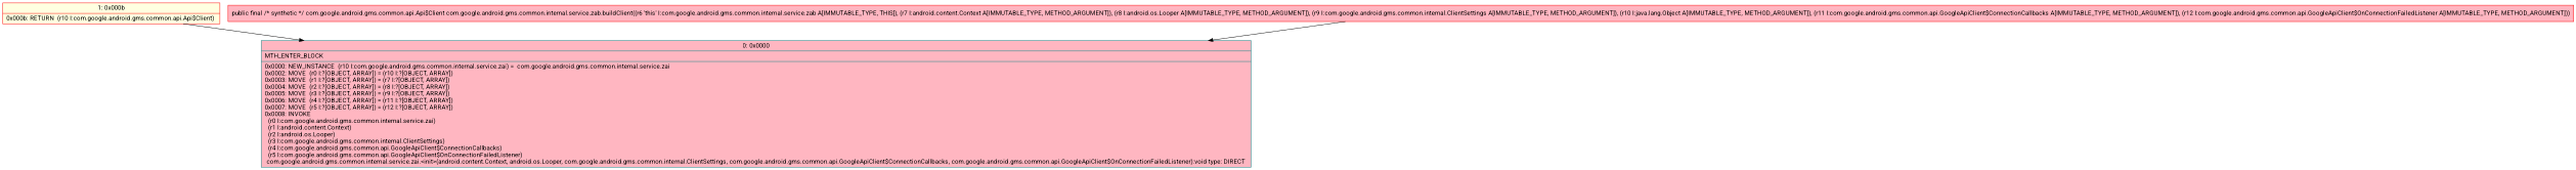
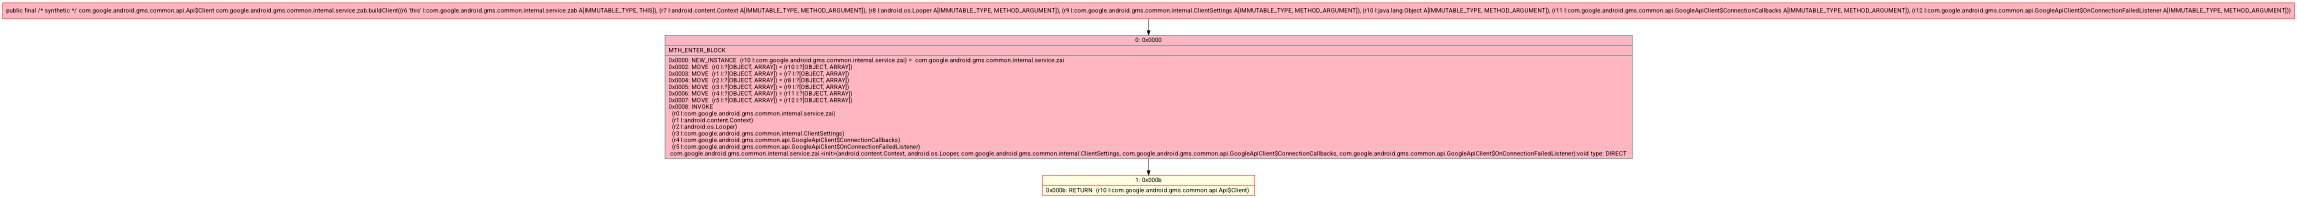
  digraph {
    fontname=Roboto
    node [shape=record style=filled fillcolor=lightpink color=red fontname=Roboto]
    edge [fontname=Roboto]
    n1 [label="{0\:\ 0x0000|MTH_ENTER_BLOCK\l|0x0000: NEW_INSTANCE  (r10 I:com.google.android.gms.common.internal.service.zai) =  com.google.android.gms.common.internal.service.zai \l0x0002: MOVE  (r0 I:?[OBJECT, ARRAY]) = (r10 I:?[OBJECT, ARRAY]) \l0x0003: MOVE  (r1 I:?[OBJECT, ARRAY]) = (r7 I:?[OBJECT, ARRAY]) \l0x0004: MOVE  (r2 I:?[OBJECT, ARRAY]) = (r8 I:?[OBJECT, ARRAY]) \l0x0005: MOVE  (r3 I:?[OBJECT, ARRAY]) = (r9 I:?[OBJECT, ARRAY]) \l0x0006: MOVE  (r4 I:?[OBJECT, ARRAY]) = (r11 I:?[OBJECT, ARRAY]) \l0x0007: MOVE  (r5 I:?[OBJECT, ARRAY]) = (r12 I:?[OBJECT, ARRAY]) \l0x0008: INVOKE  \l  (r0 I:com.google.android.gms.common.internal.service.zai)\l  (r1 I:android.content.Context)\l  (r2 I:android.os.Looper)\l  (r3 I:com.google.android.gms.common.internal.ClientSettings)\l  (r4 I:com.google.android.gms.common.api.GoogleApiClient$ConnectionCallbacks)\l  (r5 I:com.google.android.gms.common.api.GoogleApiClient$OnConnectionFailedListener)\l com.google.android.gms.common.internal.service.zai.\<init\>(android.content.Context, android.os.Looper, com.google.android.gms.common.internal.ClientSettings, com.google.android.gms.common.api.GoogleApiClient$ConnectionCallbacks, com.google.android.gms.common.api.GoogleApiClient$OnConnectionFailedListener):void type: DIRECT \l}" color=teal]
    n2 [label="{1\:\ 0x000b|0x000b: RETURN  (r10 I:com.google.android.gms.common.api.Api$Client) \l}" fillcolor=lightyellow]
    n3 [label="{public final \/* synthetic *\/ com.google.android.gms.common.api.Api$Client com.google.android.gms.common.internal.service.zab.buildClient((r6 'this' I:com.google.android.gms.common.internal.service.zab A[IMMUTABLE_TYPE, THIS]), (r7 I:android.content.Context A[IMMUTABLE_TYPE, METHOD_ARGUMENT]), (r8 I:android.os.Looper A[IMMUTABLE_TYPE, METHOD_ARGUMENT]), (r9 I:com.google.android.gms.common.internal.ClientSettings A[IMMUTABLE_TYPE, METHOD_ARGUMENT]), (r10 I:java.lang.Object A[IMMUTABLE_TYPE, METHOD_ARGUMENT]), (r11 I:com.google.android.gms.common.api.GoogleApiClient$ConnectionCallbacks A[IMMUTABLE_TYPE, METHOD_ARGUMENT]), (r12 I:com.google.android.gms.common.api.GoogleApiClient$OnConnectionFailedListener A[IMMUTABLE_TYPE, METHOD_ARGUMENT])) }"]
-   n2 -> n1
+   n1 -> n2
    n3 -> n1
  }
